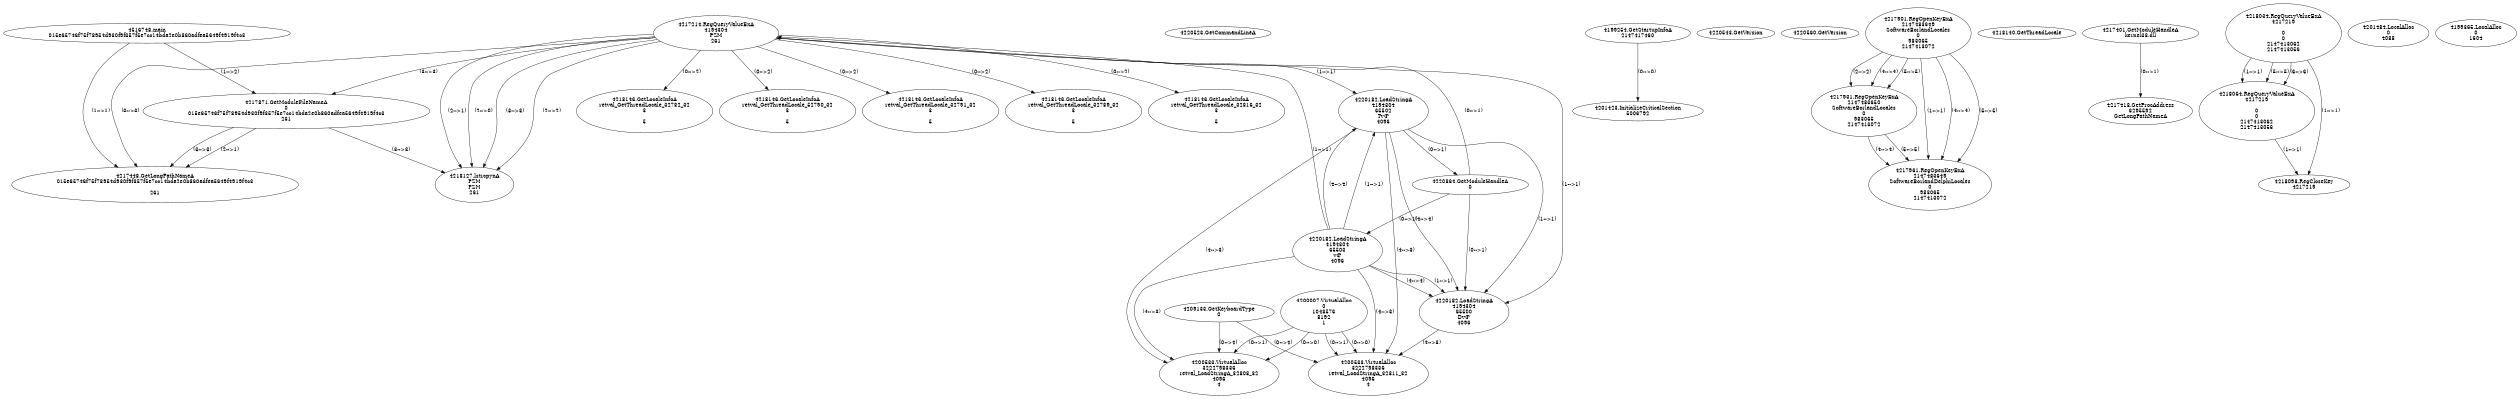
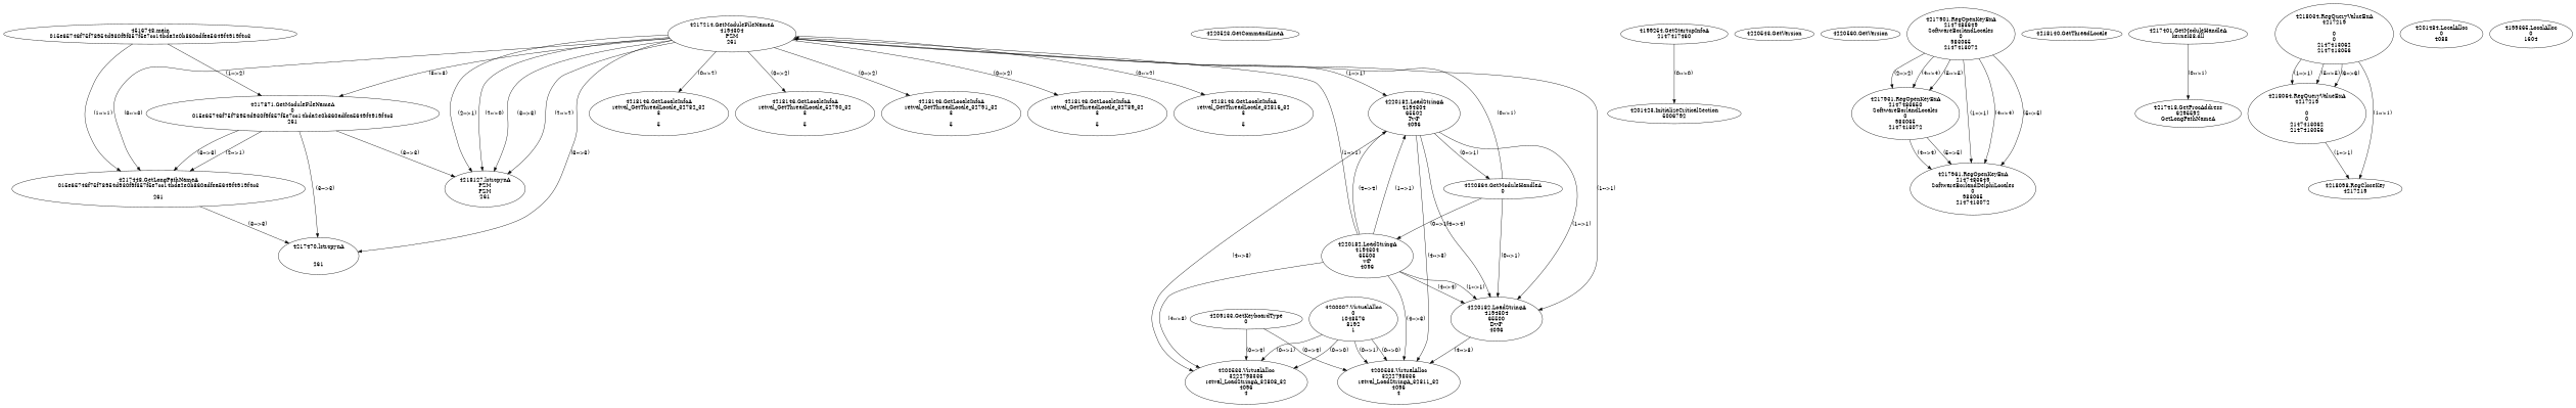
  digraph {
    n1 [label="4516748.main\n015e65746f75f78954d930f9f357f5e7cc14bda2e0b860adfea5649f4919f4c3"]
    n2 [label="4217871.GetModuleFileNameA\n0\n015e65746f75f78954d930f9f357f5e7cc14bda2e0b860adfea5649f4919f4c3\n261"]
    n3 [label="4217448.GetLongPathNameA\n015e65746f75f78954d930f9f357f5e7cc14bda2e0b860adfea5649f4919f4c3\n\n261"]
    n4 [label="4218127.lstrcpynA\nPZM\nPZM\n261"]
+   n5 [label="4217470.lstrcpynA\n\n\n261"]
    n6 [label="4220864.GetModuleHandleA\n0"]
-   n7 [label="4217214.RegQueryValueExA\n4194304\nPZM\n261"]
+   n7 [label="4217214.GetModuleFileNameA\n4194304\nPZM\n261"]
    n8 [label="4220182.LoadStringA\n4194304\n65503\n\v@\n4096"]
    n9 [label="4220182.LoadStringA\n4194304\n65500\nDv@\n4096"]
    n10 [label="4220182.LoadStringA\n4194304\n65502\nTv@\n4096"]
    n11 [label="4218146.GetLocaleInfoA\nretval_GetThreadLocale_32782_32\n3\n\n5"]
    n12 [label="4218146.GetLocaleInfoA\nretval_GetThreadLocale_52790_32\n3\n\n5"]
    n13 [label="4218146.GetLocaleInfoA\nretval_GetThreadLocale_32791_32\n3\n\n5"]
    n14 [label="4218146.GetLocaleInfoA\nretval_GetThreadLocale_32789_32\n3\n\n5"]
    n15 [label="4218146.GetLocaleInfoA\nretval_GetThreadLocale_32816_32\n3\n\n5"]
    n16 [label="4200533.VirtualAlloc\n3222798336\nretval_LoadStringA_32808_32\n4096\n4"]
    n17 [label="4200533.VirtualAlloc\n3222798336\nretval_LoadStringA_32811_32\n4096\n4"]
    n18 [label="4209133.GetKeyboardType\n0"]
    n19 [label="4220523.GetCommandLineA\n"]
    n20 [label="4199254.GetStartupInfoA\n2147417460"]
    n21 [label="4201423.InitializeCriticalSection\n5006792"]
    n22 [label="4220543.GetVersion\n"]
    n23 [label="4220560.GetVersion\n"]
    n24 [label="4217901.RegOpenKeyExA\n2147483649\nSoftware\Borland\Locales\n0\n983065\n2147413072"]
    n25 [label="4217931.RegOpenKeyExA\n2147483650\nSoftware\Borland\Locales\n0\n983065\n2147413072"]
    n26 [label="4217961.RegOpenKeyExA\n2147483649\nSoftware\Borland\Delphi\Locales\n0\n983065\n2147413072"]
    n27 [label="4218140.GetThreadLocale\n"]
    n28 [label="4217401.GetModuleHandleA\nkernel38.dll"]
    n29 [label="4217418.GetProcAddress\n6295592\nGetLongPathNameA"]
    n30 [label="4218034.RegQueryValueExA\n4217219\n\n0\n0\n2147413062\n2147413056"]
    n31 [label="4218064.RegQueryValueExA\n4217219\n\n0\n0\n2147413062\n2147413056"]
    n32 [label="4218098.RegCloseKey\n4217219"]
    n33 [label="4201484.LocalAlloc\n0\n4088"]
    n34 [label="4200007.VirtualAlloc\n0\n1048576\n8192\n1"]
    n35 [label="4199365.LocalAlloc\n0\n1604"]
    n1 -> n2 [label="(1-->2)"]
    n1 -> n3 [label="(1-->1)"]
    n2 -> n3 [label="(2-->1)"]
    n2 -> n3 [label="(3-->3)"]
    n2 -> n4 [label="(3-->3)"]
+   n2 -> n5 [label="(3-->3)"]
+   n3 -> n5 [label="(3-->3)"]
    n6 -> n7 [label="(0-->1)"]
    n6 -> n8 [label="(0-->1)"]
    n6 -> n9 [label="(0-->1)"]
    n7 -> n2 [label="(3-->3)"]
    n7 -> n3 [label="(3-->3)"]
    n7 -> n4 [label="(2-->1)"]
    n7 -> n4 [label="(2-->2)"]
    n7 -> n4 [label="(3-->3)"]
    n7 -> n4 [label="(2-->0)"]
+   n7 -> n5 [label="(3-->3)"]
    n7 -> n9 [label="(1-->1)"]
    n7 -> n10 [label="(1-->1)"]
    n7 -> n11 [label="(0-->2)"]
    n7 -> n12 [label="(0-->2)"]
    n7 -> n13 [label="(0-->2)"]
    n7 -> n14 [label="(0-->2)"]
    n7 -> n15 [label="(0-->2)"]
    n8 -> n7 [label="(1-->1)"]
    n8 -> n9 [label="(1-->1)"]
    n8 -> n9 [label="(4-->4)"]
    n8 -> n10 [label="(1-->1)"]
    n8 -> n10 [label="(4-->4)"]
    n8 -> n16 [label="(4-->3)"]
    n8 -> n17 [label="(4-->3)"]
    n9 -> n17 [label="(4-->3)"]
    n10 -> n6 [label="(0-->1)"]
    n10 -> n9 [label="(1-->1)"]
    n10 -> n9 [label="(4-->4)"]
    n10 -> n16 [label="(4-->3)"]
    n10 -> n17 [label="(4-->3)"]
    n18 -> n16 [label="(0-->4)"]
    n18 -> n17 [label="(0-->4)"]
    n20 -> n21 [label="(0-->0)"]
    n24 -> n25 [label="(2-->2)"]
    n24 -> n25 [label="(4-->4)"]
    n24 -> n25 [label="(5-->5)"]
    n24 -> n26 [label="(1-->1)"]
    n24 -> n26 [label="(4-->4)"]
    n24 -> n26 [label="(5-->5)"]
    n25 -> n26 [label="(4-->4)"]
    n25 -> n26 [label="(5-->5)"]
    n28 -> n29 [label="(0-->1)"]
    n30 -> n31 [label="(1-->1)"]
    n30 -> n31 [label="(5-->5)"]
    n30 -> n31 [label="(6-->6)"]
    n30 -> n32 [label="(1-->1)"]
    n31 -> n32 [label="(1-->1)"]
    n34 -> n16 [label="(0-->1)"]
    n34 -> n16 [label="(0-->0)"]
    n34 -> n17 [label="(0-->1)"]
    n34 -> n17 [label="(0-->0)"]
  }
